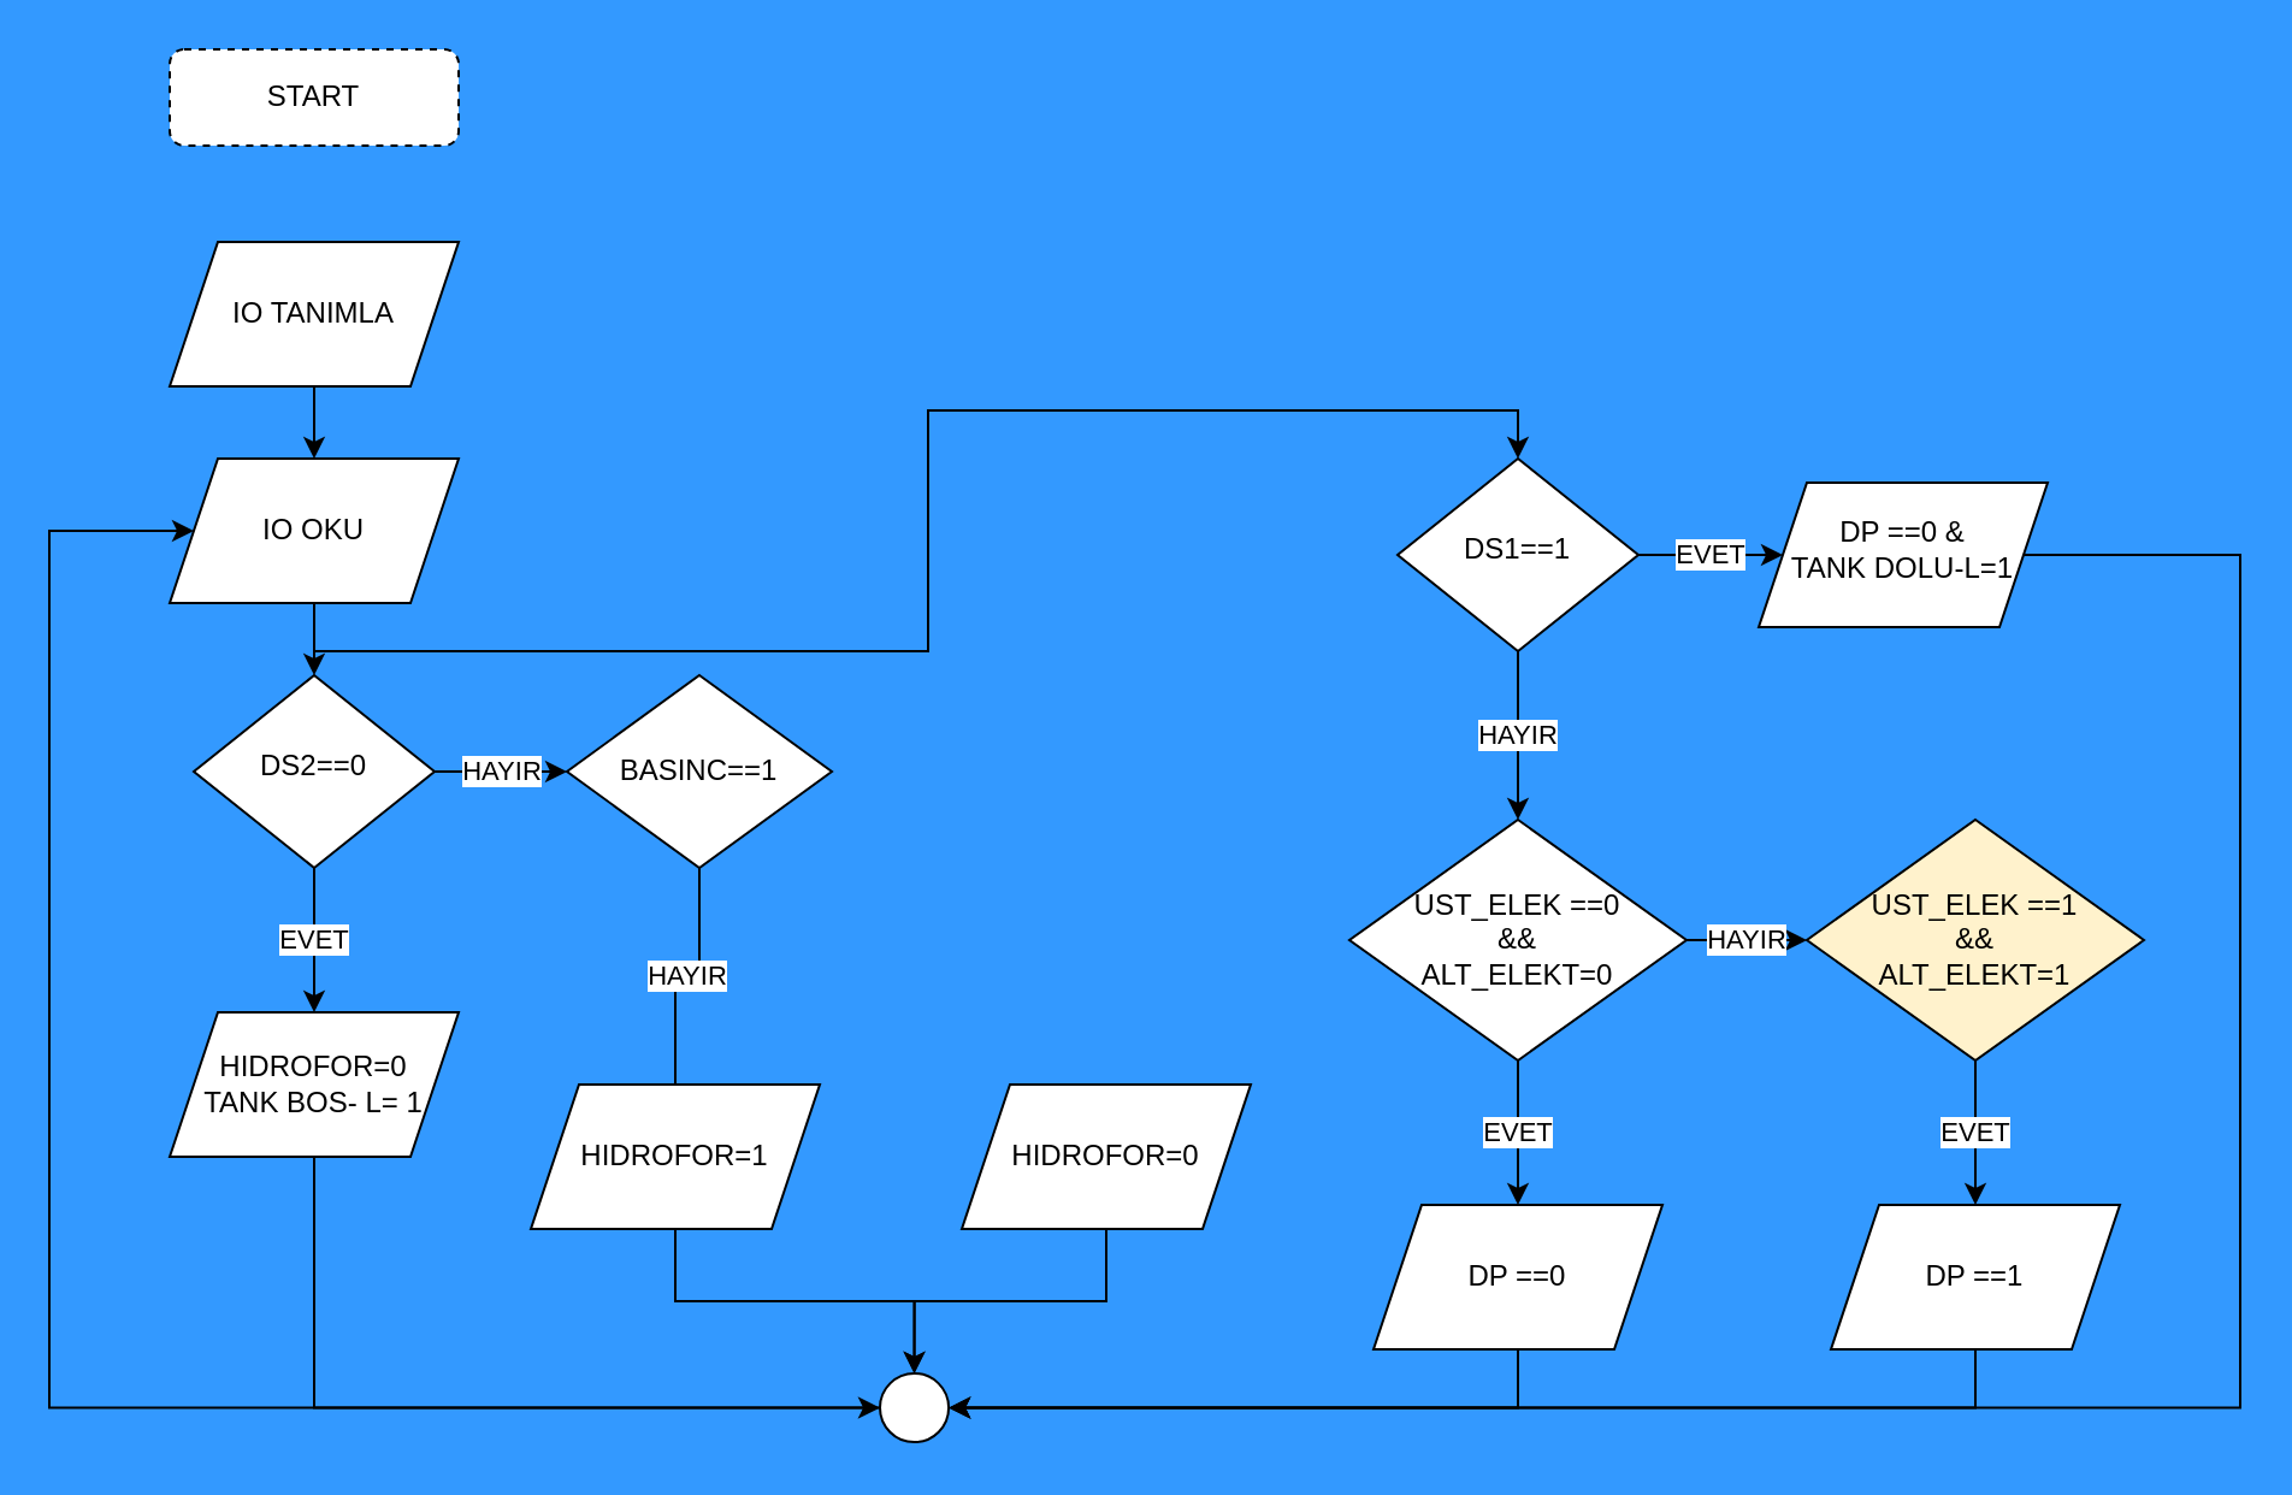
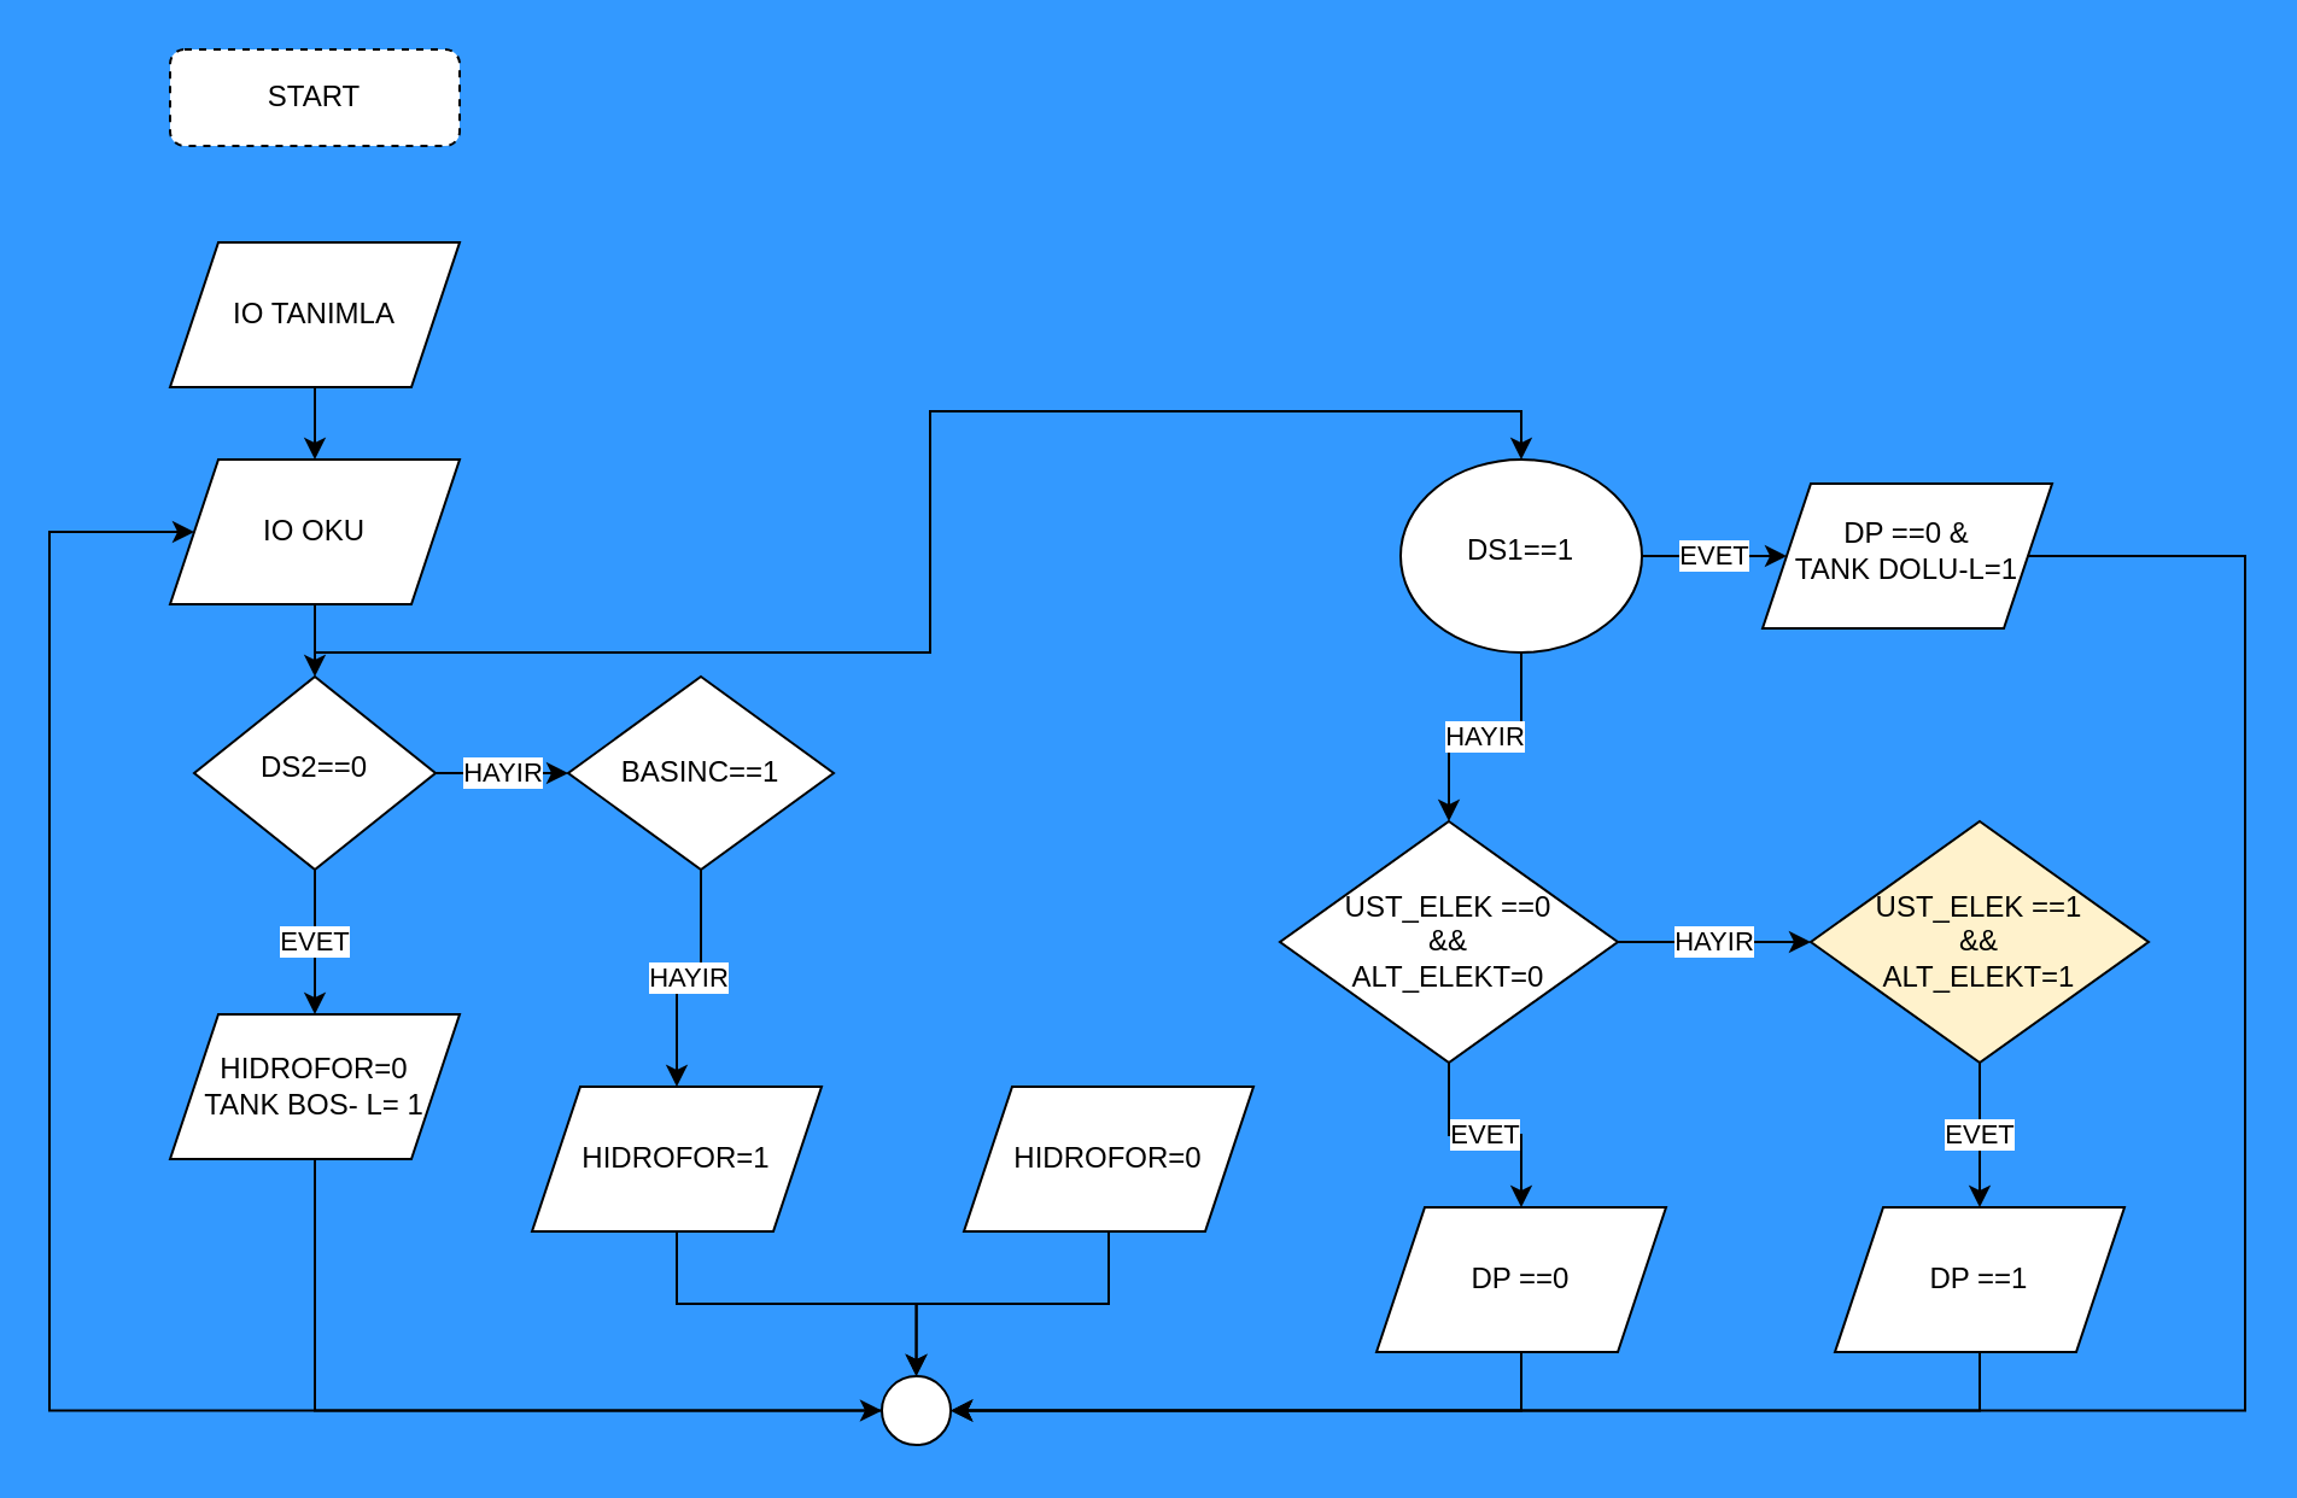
  <mxCell id="0" />
  <mxCell id="1" parent="0" />
  <mxCell id="2" value="START" style="rounded=1;whiteSpace=wrap;html=1;fontSize=12;glass=0;strokeWidth=1;shadow=0;dashed=1;" parent="1" vertex="1"><mxGeometry x="70" y="20" width="120" height="40" as="geometry" /></mxCell>
  <mxCell id="3" value="" style="edgeStyle=orthogonalEdgeStyle;rounded=0;orthogonalLoop=1;jettySize=auto;html=1;" edge="1" parent="1" source="4" target="7"><mxGeometry relative="1" as="geometry" /></mxCell>
  <mxCell id="4" value="IO TANIMLA" style="shape=parallelogram;perimeter=parallelogramPerimeter;whiteSpace=wrap;html=1;fixedSize=1;" vertex="1" parent="1"><mxGeometry x="70" y="100" width="120" height="60" as="geometry" /></mxCell>
  <mxCell id="5" value="" style="edgeStyle=orthogonalEdgeStyle;rounded=0;orthogonalLoop=1;jettySize=auto;html=1;" edge="1" parent="1" source="7" target="10"><mxGeometry relative="1" as="geometry" /></mxCell>
  <mxCell id="6" style="edgeStyle=orthogonalEdgeStyle;rounded=0;orthogonalLoop=1;jettySize=auto;html=1;exitX=0.5;exitY=1;exitDx=0;exitDy=0;entryX=0.5;entryY=0;entryDx=0;entryDy=0;" edge="1" parent="1" source="7" target="23"><mxGeometry relative="1" as="geometry" /></mxCell>
  <mxCell id="7" value="IO OKU" style="shape=parallelogram;perimeter=parallelogramPerimeter;whiteSpace=wrap;html=1;fixedSize=1;" vertex="1" parent="1"><mxGeometry x="70" y="190" width="120" height="60" as="geometry" /></mxCell>
  <mxCell id="8" value="EVET" style="edgeStyle=orthogonalEdgeStyle;rounded=0;orthogonalLoop=1;jettySize=auto;html=1;" edge="1" parent="1" source="10" target="12"><mxGeometry relative="1" as="geometry" /></mxCell>
  <mxCell id="9" value="HAYIR" style="edgeStyle=orthogonalEdgeStyle;rounded=0;orthogonalLoop=1;jettySize=auto;html=1;" edge="1" parent="1" source="10" target="16"><mxGeometry relative="1" as="geometry" /></mxCell>
  <mxCell id="10" value="DS2==0" style="rhombus;whiteSpace=wrap;html=1;shadow=0;fontFamily=Helvetica;fontSize=12;align=center;strokeWidth=1;spacing=6;spacingTop=-4;" vertex="1" parent="1"><mxGeometry x="80" y="280" width="100" height="80" as="geometry" /></mxCell>
  <mxCell id="11" style="edgeStyle=orthogonalEdgeStyle;rounded=0;orthogonalLoop=1;jettySize=auto;html=1;entryX=0;entryY=0.5;entryDx=0;entryDy=0;exitX=0.5;exitY=1;exitDx=0;exitDy=0;" edge="1" parent="1" source="12" target="14"><mxGeometry relative="1" as="geometry" /></mxCell>
  <mxCell id="12" value="HIDROFOR=0&lt;br&gt;TANK BOS- L= 1" style="shape=parallelogram;perimeter=parallelogramPerimeter;whiteSpace=wrap;html=1;fixedSize=1;" vertex="1" parent="1"><mxGeometry x="70" y="420" width="120" height="60" as="geometry" /></mxCell>
  <mxCell id="13" style="edgeStyle=orthogonalEdgeStyle;rounded=0;orthogonalLoop=1;jettySize=auto;html=1;entryX=0;entryY=0.5;entryDx=0;entryDy=0;" edge="1" parent="1" source="14" target="7"><mxGeometry relative="1" as="geometry"><Array as="points"><mxPoint x="20" y="584" /><mxPoint x="20" y="220" /></Array></mxGeometry></mxCell>
  <mxCell id="14" value="" style="ellipse;whiteSpace=wrap;html=1;aspect=fixed;rotation=0;" vertex="1" parent="1"><mxGeometry x="365" y="570" width="28.54" height="28.54" as="geometry" /></mxCell>
- <mxCell id="15" value="HAYIR" style="edgeStyle=orthogonalEdgeStyle;rounded=0;orthogonalLoop=1;jettySize=auto;html=1;endArrow=none;" edge="1" parent="1" source="16" target="20"><mxGeometry relative="1" as="geometry" /></mxCell>
+ <mxCell id="15" value="HAYIR" style="edgeStyle=orthogonalEdgeStyle;rounded=0;orthogonalLoop=1;jettySize=auto;html=1;" edge="1" parent="1" source="16" target="20"><mxGeometry relative="1" as="geometry" /></mxCell>
  <mxCell id="16" value="BASINC==1" style="rhombus;whiteSpace=wrap;html=1;" vertex="1" parent="1"><mxGeometry x="235" y="280" width="110" height="80" as="geometry" /></mxCell>
  <mxCell id="17" style="edgeStyle=orthogonalEdgeStyle;rounded=0;orthogonalLoop=1;jettySize=auto;html=1;entryX=0.5;entryY=0;entryDx=0;entryDy=0;exitX=0.5;exitY=1;exitDx=0;exitDy=0;" edge="1" parent="1" source="18" target="14"><mxGeometry relative="1" as="geometry" /></mxCell>
  <mxCell id="18" value="HIDROFOR=0" style="shape=parallelogram;perimeter=parallelogramPerimeter;whiteSpace=wrap;html=1;fixedSize=1;" vertex="1" parent="1"><mxGeometry x="399" y="450" width="120" height="60" as="geometry" /></mxCell>
  <mxCell id="19" style="edgeStyle=orthogonalEdgeStyle;rounded=0;orthogonalLoop=1;jettySize=auto;html=1;entryX=0.5;entryY=0;entryDx=0;entryDy=0;exitX=0.5;exitY=1;exitDx=0;exitDy=0;" edge="1" parent="1" source="20" target="14"><mxGeometry relative="1" as="geometry" /></mxCell>
  <mxCell id="20" value="HIDROFOR=1" style="shape=parallelogram;perimeter=parallelogramPerimeter;whiteSpace=wrap;html=1;fixedSize=1;" vertex="1" parent="1"><mxGeometry x="220" y="450" width="120" height="60" as="geometry" /></mxCell>
  <mxCell id="21" value="EVET" style="edgeStyle=orthogonalEdgeStyle;rounded=0;orthogonalLoop=1;jettySize=auto;html=1;" edge="1" parent="1" source="23" target="25"><mxGeometry relative="1" as="geometry" /></mxCell>
  <mxCell id="22" value="HAYIR" style="edgeStyle=orthogonalEdgeStyle;rounded=0;orthogonalLoop=1;jettySize=auto;html=1;" edge="1" parent="1" source="23" target="28"><mxGeometry relative="1" as="geometry" /></mxCell>
- <mxCell id="23" value="DS1==1" style="rhombus;whiteSpace=wrap;html=1;shadow=0;fontFamily=Helvetica;fontSize=12;align=center;strokeWidth=1;spacing=6;spacingTop=-4;" vertex="1" parent="1"><mxGeometry x="580" y="190" width="100" height="80" as="geometry" /></mxCell>
+ <mxCell id="23" value="DS1==1" style="ellipse;whiteSpace=wrap;html=1;shadow=0;fontFamily=Helvetica;fontSize=12;align=center;strokeWidth=1;spacing=6;spacingTop=-4;" vertex="1" parent="1"><mxGeometry x="580" y="190" width="100" height="80" as="geometry" /></mxCell>
  <mxCell id="24" style="edgeStyle=orthogonalEdgeStyle;rounded=0;orthogonalLoop=1;jettySize=auto;html=1;entryX=1;entryY=0.5;entryDx=0;entryDy=0;" edge="1" parent="1" source="25" target="14"><mxGeometry relative="1" as="geometry"><Array as="points"><mxPoint x="930" y="230" /><mxPoint x="930" y="584" /></Array></mxGeometry></mxCell>
  <mxCell id="25" value="DP ==0 &amp;amp; &lt;br&gt;TANK DOLU-L=1" style="shape=parallelogram;perimeter=parallelogramPerimeter;whiteSpace=wrap;html=1;fixedSize=1;shadow=0;strokeWidth=1;spacing=6;spacingTop=-4;" vertex="1" parent="1"><mxGeometry x="730" y="200" width="120" height="60" as="geometry" /></mxCell>
  <mxCell id="26" value="EVET" style="edgeStyle=orthogonalEdgeStyle;rounded=0;orthogonalLoop=1;jettySize=auto;html=1;" edge="1" parent="1" source="28" target="30"><mxGeometry relative="1" as="geometry" /></mxCell>
  <mxCell id="27" value="HAYIR" style="edgeStyle=orthogonalEdgeStyle;rounded=0;orthogonalLoop=1;jettySize=auto;html=1;entryX=0;entryY=0.5;entryDx=0;entryDy=0;" edge="1" parent="1" source="28" target="32"><mxGeometry relative="1" as="geometry" /></mxCell>
- <mxCell id="28" value="UST_ELEK ==0&lt;br&gt;&amp;amp;&amp;amp;&lt;br&gt;ALT_ELEKT=0" style="rhombus;whiteSpace=wrap;html=1;" vertex="1" parent="1"><mxGeometry x="560" y="340" width="140" height="100" as="geometry" /></mxCell>
+ <mxCell id="28" value="UST_ELEK ==0&lt;br&gt;&amp;amp;&amp;amp;&lt;br&gt;ALT_ELEKT=0" style="rhombus;whiteSpace=wrap;html=1;" vertex="1" parent="1"><mxGeometry x="530" y="340" width="140" height="100" as="geometry" /></mxCell>
  <mxCell id="29" style="edgeStyle=orthogonalEdgeStyle;rounded=0;orthogonalLoop=1;jettySize=auto;html=1;entryX=1;entryY=0.5;entryDx=0;entryDy=0;" edge="1" parent="1" source="30" target="14"><mxGeometry relative="1" as="geometry"><Array as="points"><mxPoint x="630" y="584" /></Array></mxGeometry></mxCell>
  <mxCell id="30" value="&lt;span&gt;DP ==0&lt;/span&gt;" style="shape=parallelogram;perimeter=parallelogramPerimeter;whiteSpace=wrap;html=1;fixedSize=1;" vertex="1" parent="1"><mxGeometry x="570" y="500" width="120" height="60" as="geometry" /></mxCell>
  <mxCell id="31" value="EVET" style="edgeStyle=orthogonalEdgeStyle;rounded=0;orthogonalLoop=1;jettySize=auto;html=1;" edge="1" parent="1" source="32" target="34"><mxGeometry relative="1" as="geometry" /></mxCell>
  <mxCell id="32" value="UST_ELEK ==1&lt;br&gt;&amp;amp;&amp;amp;&lt;br&gt;ALT_ELEKT=1" style="rhombus;whiteSpace=wrap;html=1;fillColor=#fff2cc;" vertex="1" parent="1"><mxGeometry x="750" y="340" width="140" height="100" as="geometry" /></mxCell>
  <mxCell id="33" style="edgeStyle=orthogonalEdgeStyle;rounded=0;orthogonalLoop=1;jettySize=auto;html=1;entryX=1;entryY=0.5;entryDx=0;entryDy=0;" edge="1" parent="1" source="34" target="14"><mxGeometry relative="1" as="geometry"><Array as="points"><mxPoint x="820" y="584" /></Array></mxGeometry></mxCell>
  <mxCell id="34" value="DP ==1" style="shape=parallelogram;perimeter=parallelogramPerimeter;whiteSpace=wrap;html=1;fixedSize=1;" vertex="1" parent="1"><mxGeometry x="760" y="500" width="120" height="60" as="geometry" /></mxCell>
